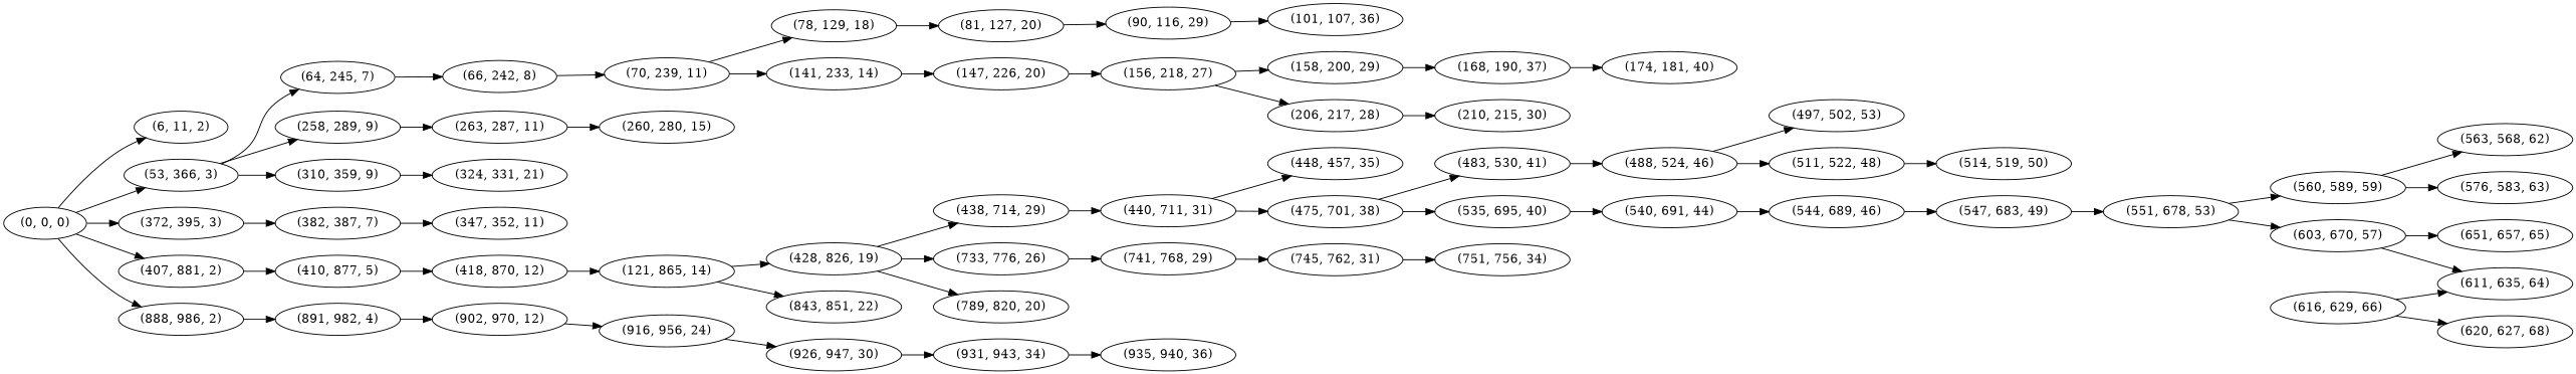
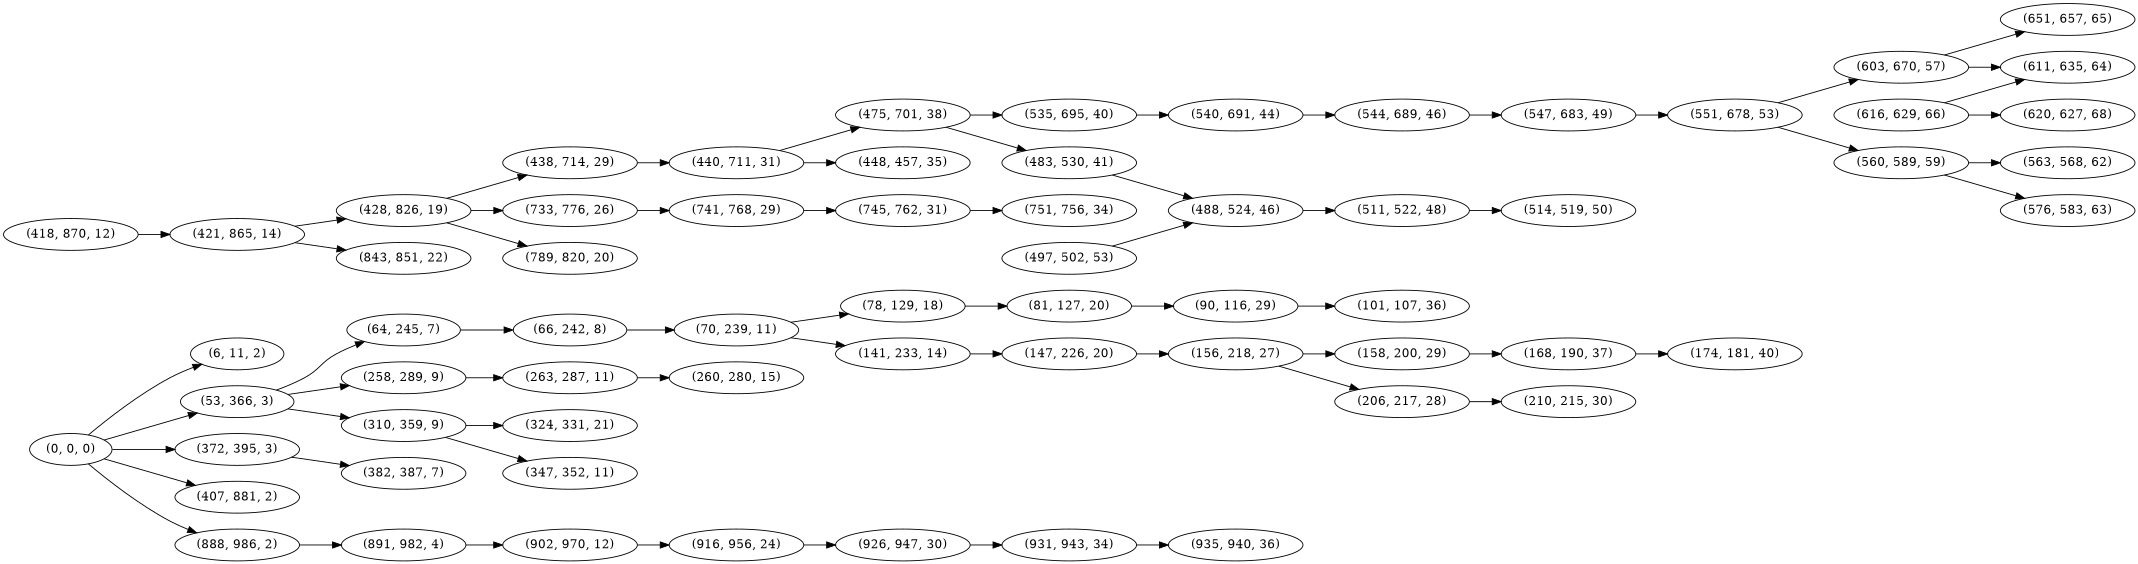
  digraph {
    fontname="DejaVu Serif"
    rankdir=LR
    node [fontname="DejaVu Serif"]
    edge [fontname="DejaVu Serif"]
    "(0, 0, 0)"
    "(6, 11, 2)"
    "(53, 366, 3)"
    "(372, 395, 3)"
    "(407, 881, 2)"
    "(888, 986, 2)"
    "(64, 245, 7)"
    "(258, 289, 9)"
    "(310, 359, 9)"
    "(382, 387, 7)"
-   "(410, 877, 5)"
    "(891, 982, 4)"
    "(66, 242, 8)"
    "(263, 287, 11)"
    "(324, 331, 21)"
    "(347, 352, 11)"
    "(70, 239, 11)"
    "(78, 129, 18)"
    "(141, 233, 14)"
    "(81, 127, 20)"
    "(147, 226, 20)"
    "(90, 116, 29)"
    "(101, 107, 36)"
    "(156, 218, 27)"
    "(158, 200, 29)"
    "(206, 217, 28)"
    "(168, 190, 37)"
    "(210, 215, 30)"
    "(174, 181, 40)"
    n30 [label="(260, 280, 15)"]
    "(418, 870, 12)"
-   "(421, 865, 14)" [label="(121, 865, 14)"]
+   "(421, 865, 14)"
    "(428, 826, 19)"
    "(843, 851, 22)"
    "(438, 714, 29)"
    "(733, 776, 26)"
    "(789, 820, 20)"
    "(440, 711, 31)"
    "(741, 768, 29)"
    "(448, 457, 35)"
    "(475, 701, 38)"
    "(483, 530, 41)"
    "(535, 695, 40)"
    "(488, 524, 46)"
    "(540, 691, 44)"
    "(497, 502, 53)"
    "(511, 522, 48)"
    "(514, 519, 50)"
    "(544, 689, 46)"
    "(547, 683, 49)"
    "(551, 678, 53)"
    "(560, 589, 59)"
    "(603, 670, 57)"
    "(563, 568, 62)"
    "(576, 583, 63)"
    "(611, 635, 64)"
    "(651, 657, 65)"
    "(616, 629, 66)"
    "(620, 627, 68)"
    "(745, 762, 31)"
    "(751, 756, 34)"
    "(902, 970, 12)"
    "(916, 956, 24)"
    "(926, 947, 30)"
    "(931, 943, 34)"
    "(935, 940, 36)"
    "(0, 0, 0)" -> "(6, 11, 2)"
    "(0, 0, 0)" -> "(53, 366, 3)"
    "(0, 0, 0)" -> "(372, 395, 3)"
    "(0, 0, 0)" -> "(407, 881, 2)"
    "(0, 0, 0)" -> "(888, 986, 2)"
    "(53, 366, 3)" -> "(64, 245, 7)"
    "(53, 366, 3)" -> "(258, 289, 9)"
    "(53, 366, 3)" -> "(310, 359, 9)"
    "(372, 395, 3)" -> "(382, 387, 7)"
-   "(407, 881, 2)" -> "(410, 877, 5)"
    "(888, 986, 2)" -> "(891, 982, 4)"
    "(64, 245, 7)" -> "(66, 242, 8)"
    "(258, 289, 9)" -> "(263, 287, 11)"
    "(310, 359, 9)" -> "(324, 331, 21)"
-   "(382, 387, 7)" -> "(347, 352, 11)"
-   "(410, 877, 5)" -> "(418, 870, 12)"
+   "(310, 359, 9)" -> "(347, 352, 11)"
    "(891, 982, 4)" -> "(902, 970, 12)"
    "(66, 242, 8)" -> "(70, 239, 11)"
    "(263, 287, 11)" -> n30
    "(70, 239, 11)" -> "(78, 129, 18)"
    "(70, 239, 11)" -> "(141, 233, 14)"
    "(78, 129, 18)" -> "(81, 127, 20)"
    "(141, 233, 14)" -> "(147, 226, 20)"
    "(81, 127, 20)" -> "(90, 116, 29)"
    "(147, 226, 20)" -> "(156, 218, 27)"
    "(90, 116, 29)" -> "(101, 107, 36)"
    "(156, 218, 27)" -> "(158, 200, 29)"
    "(156, 218, 27)" -> "(206, 217, 28)"
    "(158, 200, 29)" -> "(168, 190, 37)"
    "(206, 217, 28)" -> "(210, 215, 30)"
    "(168, 190, 37)" -> "(174, 181, 40)"
    "(418, 870, 12)" -> "(421, 865, 14)"
    "(421, 865, 14)" -> "(428, 826, 19)"
    "(421, 865, 14)" -> "(843, 851, 22)"
    "(428, 826, 19)" -> "(438, 714, 29)"
    "(428, 826, 19)" -> "(733, 776, 26)"
    "(428, 826, 19)" -> "(789, 820, 20)"
    "(438, 714, 29)" -> "(440, 711, 31)"
    "(733, 776, 26)" -> "(741, 768, 29)"
    "(440, 711, 31)" -> "(448, 457, 35)"
    "(440, 711, 31)" -> "(475, 701, 38)"
    "(741, 768, 29)" -> "(745, 762, 31)"
    "(475, 701, 38)" -> "(483, 530, 41)"
    "(475, 701, 38)" -> "(535, 695, 40)"
    "(483, 530, 41)" -> "(488, 524, 46)"
    "(535, 695, 40)" -> "(540, 691, 44)"
-   "(488, 524, 46)" -> "(497, 502, 53)"
+   "(497, 502, 53)" -> "(488, 524, 46)"
    "(488, 524, 46)" -> "(511, 522, 48)"
    "(540, 691, 44)" -> "(544, 689, 46)"
    "(511, 522, 48)" -> "(514, 519, 50)"
    "(544, 689, 46)" -> "(547, 683, 49)"
    "(547, 683, 49)" -> "(551, 678, 53)"
    "(551, 678, 53)" -> "(560, 589, 59)"
    "(551, 678, 53)" -> "(603, 670, 57)"
    "(560, 589, 59)" -> "(563, 568, 62)"
    "(560, 589, 59)" -> "(576, 583, 63)"
    "(603, 670, 57)" -> "(611, 635, 64)"
    "(603, 670, 57)" -> "(651, 657, 65)"
    "(616, 629, 66)" -> "(611, 635, 64)"
    "(616, 629, 66)" -> "(620, 627, 68)"
    "(745, 762, 31)" -> "(751, 756, 34)"
    "(902, 970, 12)" -> "(916, 956, 24)"
    "(916, 956, 24)" -> "(926, 947, 30)"
    "(926, 947, 30)" -> "(931, 943, 34)"
    "(931, 943, 34)" -> "(935, 940, 36)"
  }
